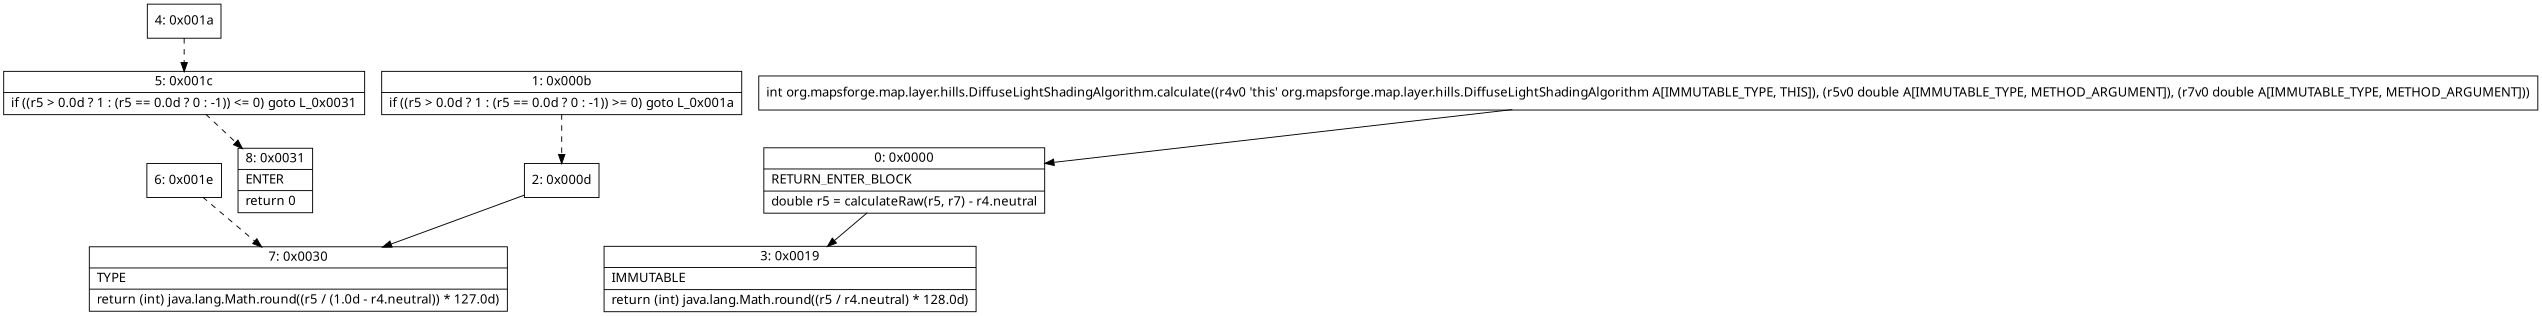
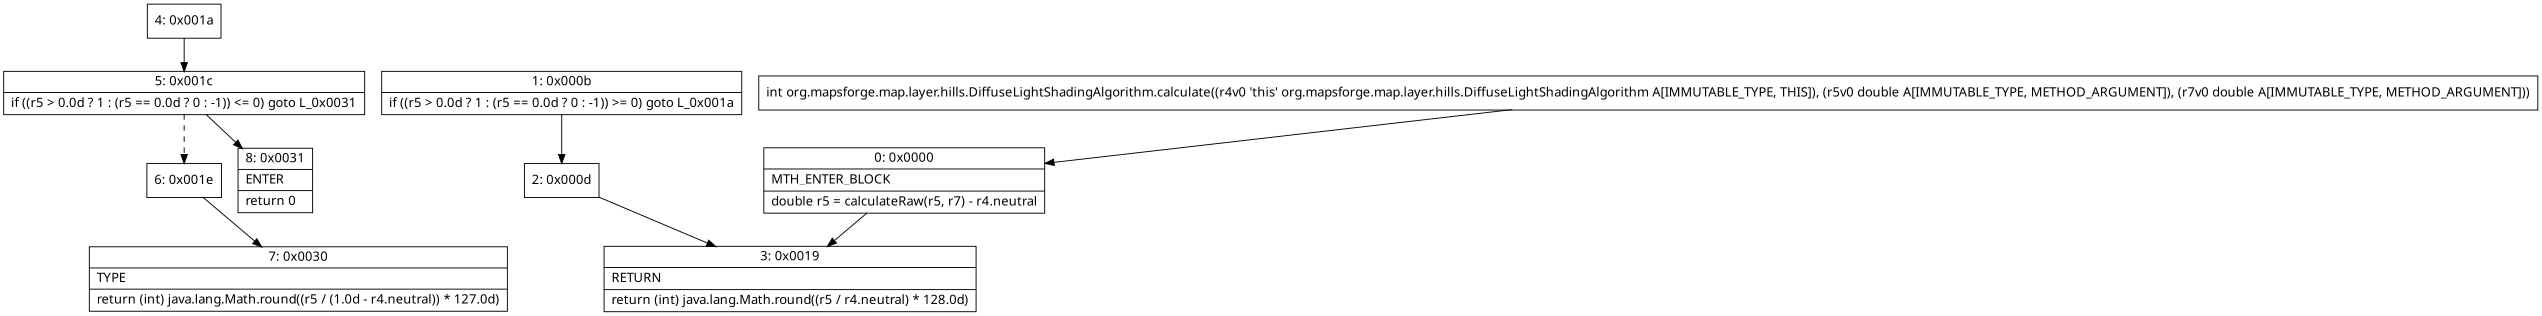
  digraph {
    fontname="Noto Sans"
    node [fontname="Noto Sans" shape=record]
    edge [fontname="Noto Sans"]
-   n1 [label="{0\:\ 0x0000|RETURN_ENTER_BLOCK\l|double r5 = calculateRaw(r5, r7) \- r4.neutral\l}"]
-   n2 [label="{3\:\ 0x0019|IMMUTABLE\l|return (int) java.lang.Math.round((r5 \/ r4.neutral) * 128.0d)\l}"]
+   n1 [label="{0\:\ 0x0000|MTH_ENTER_BLOCK\l|double r5 = calculateRaw(r5, r7) \- r4.neutral\l}"]
+   n2 [label="{3\:\ 0x0019|RETURN\l|return (int) java.lang.Math.round((r5 \/ r4.neutral) * 128.0d)\l}"]
    n3 [label="{1\:\ 0x000b|if ((r5 \> 0.0d ? 1 : (r5 == 0.0d ? 0 : \-1)) \>= 0) goto L_0x001a\l}"]
    n4 [label="{2\:\ 0x000d}"]
    n5 [label="{4\:\ 0x001a}"]
    n6 [label="{5\:\ 0x001c|if ((r5 \> 0.0d ? 1 : (r5 == 0.0d ? 0 : \-1)) \<= 0) goto L_0x0031\l}"]
    n7 [label="{6\:\ 0x001e}"]
    n8 [label="{8\:\ 0x0031|ENTER\l|return 0\l}"]
    n9 [label="{7\:\ 0x0030|TYPE\l|return (int) java.lang.Math.round((r5 \/ (1.0d \- r4.neutral)) * 127.0d)\l}"]
    n10 [label="{int org.mapsforge.map.layer.hills.DiffuseLightShadingAlgorithm.calculate((r4v0 'this' org.mapsforge.map.layer.hills.DiffuseLightShadingAlgorithm A[IMMUTABLE_TYPE, THIS]), (r5v0 double A[IMMUTABLE_TYPE, METHOD_ARGUMENT]), (r7v0 double A[IMMUTABLE_TYPE, METHOD_ARGUMENT])) }"]
    n1 -> n2
-   n3 -> n4 [style=dashed]
-   n4 -> n9
-   n5 -> n6 [style=dashed]
-   n6 -> n8 [style=dashed]
-   n7 -> n9 [style=dashed]
+   n3 -> n4 [style=solid]
+   n4 -> n2
+   n5 -> n6
+   n6 -> n7 [style=dashed]
+   n6 -> n8
+   n7 -> n9
    n10 -> n1
  }
